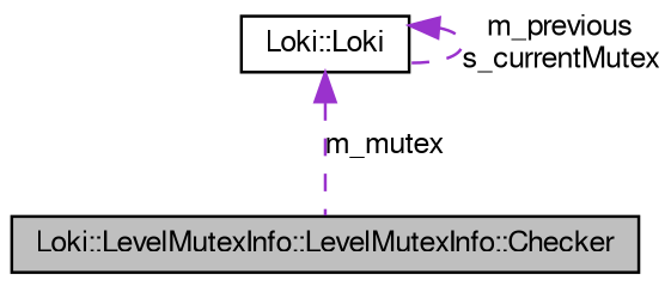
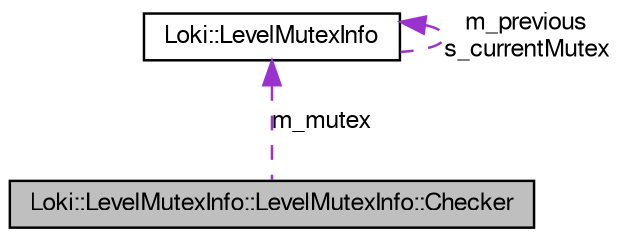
  digraph {
    node [color=black fontname=FreeSans fontsize=10 shape=record]
    edge [color=darkorchid3 dir=back fontname=FreeSans fontsize=10 labelfontname=FreeSans labelfontsize=10 style=dashed]
    n1 [fillcolor=grey75 fontcolor=black height=0.2 label="Loki::LevelMutexInfo::LevelMutexInfo::Checker" style=filled width=0.4]
-   n2 [height=0.2 label="Loki::Loki" width=0.4]
+   n2 [height=0.2 label="Loki::LevelMutexInfo" width=0.4]
    n2 -> n1 [label=m_mutex]
    n2 -> n2 [label="m_previous\ns_currentMutex"]
  }
